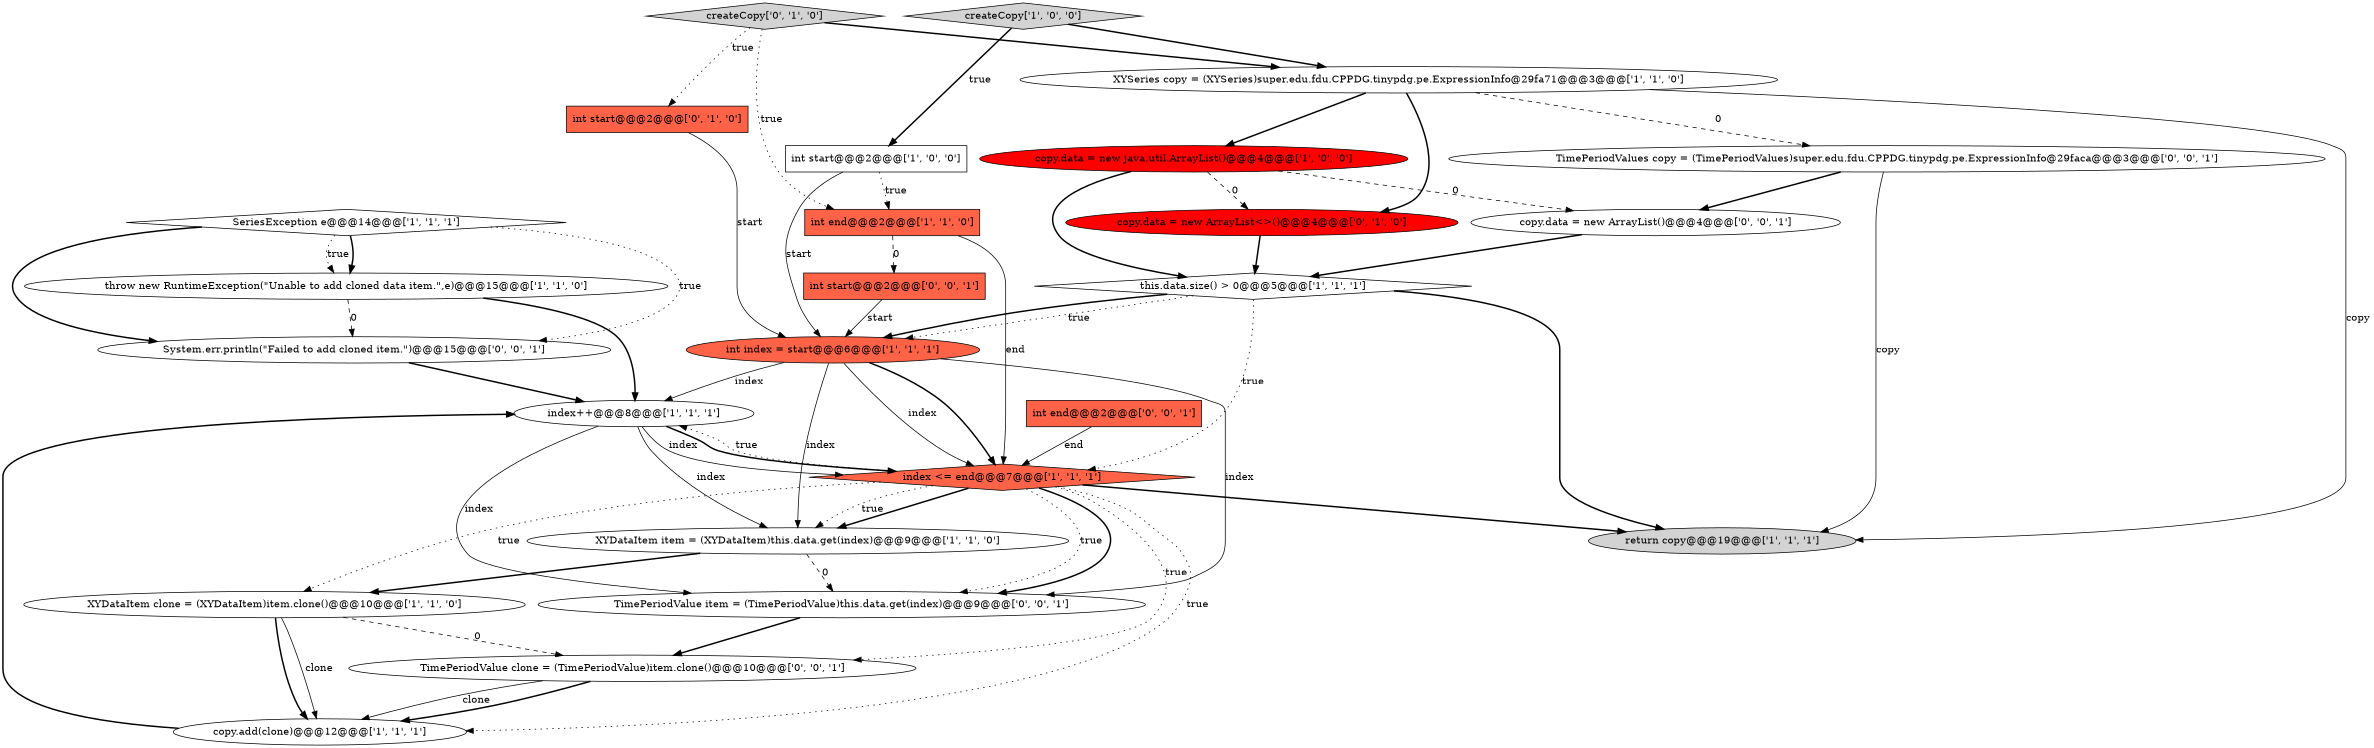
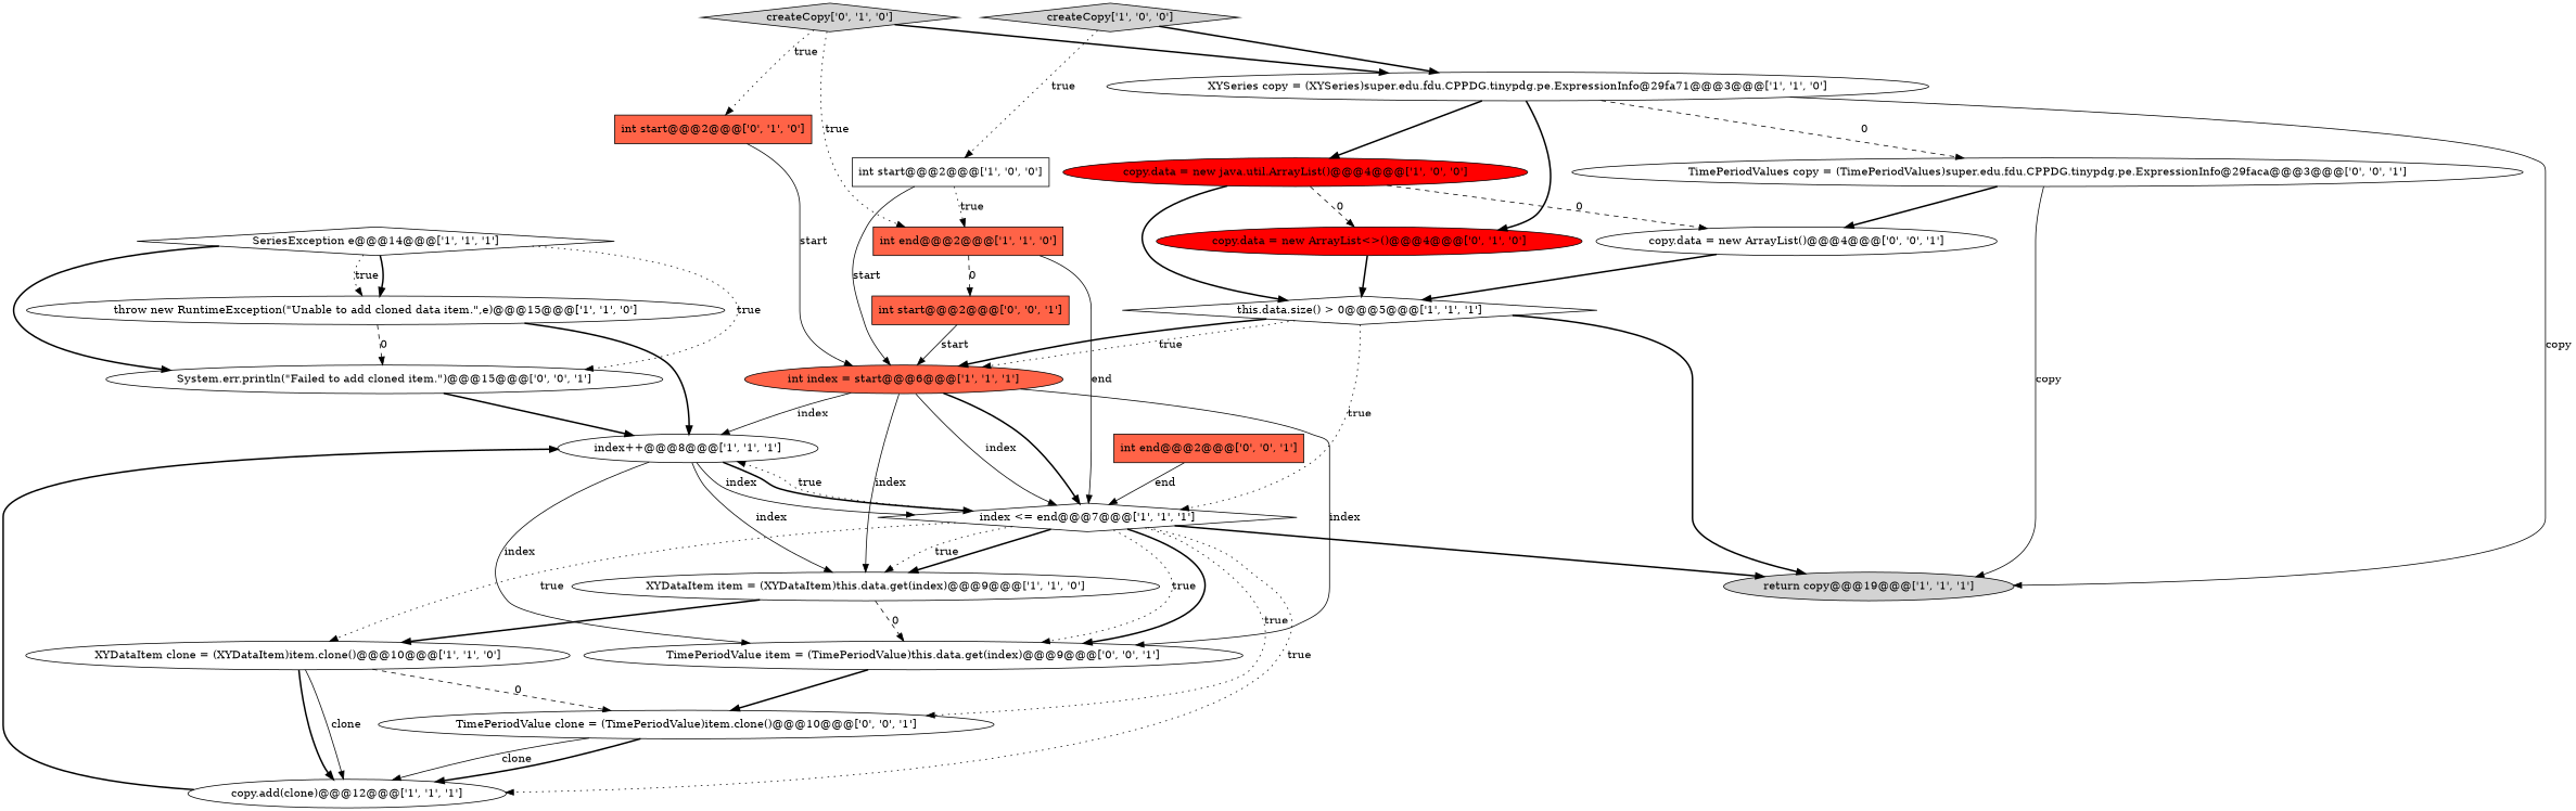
  digraph {
    node [fillcolor=white shape=ellipse style=filled]
    edge [style=bold]
    n1 [label="throw new RuntimeException(\"Unable to add cloned data item.\",e)@@@15@@@['1', '1', '0']"]
    n2 [label="System.err.println(\"Failed to add cloned item.\")@@@15@@@['0', '0', '1']"]
    n3 [label="index++@@@8@@@['1', '1', '1']"]
-   n4 [fillcolor=tomato label="index <= end@@@7@@@['1', '1', '1']" shape=diamond]
+   n4 [label="index <= end@@@7@@@['1', '1', '1']" shape=diamond]
    n5 [label="TimePeriodValue item = (TimePeriodValue)this.data.get(index)@@@9@@@['0', '0', '1']"]
    n6 [label="XYDataItem item = (XYDataItem)this.data.get(index)@@@9@@@['1', '1', '0']"]
    n7 [label="this.data.size() > 0@@@5@@@['1', '1', '1']" shape=diamond]
    n8 [fillcolor=lightgray label="return copy@@@19@@@['1', '1', '1']"]
    n9 [fillcolor=tomato label="int index = start@@@6@@@['1', '1', '1']"]
    n10 [label="TimePeriodValue clone = (TimePeriodValue)item.clone()@@@10@@@['0', '0', '1']"]
    n11 [label="XYDataItem clone = (XYDataItem)item.clone()@@@10@@@['1', '1', '0']"]
    n12 [label="copy.add(clone)@@@12@@@['1', '1', '1']"]
    n13 [fillcolor=tomato label="int end@@@2@@@['0', '0', '1']" shape=box]
    n14 [fillcolor=tomato label="int end@@@2@@@['1', '1', '0']" shape=box]
    n15 [fillcolor=tomato label="int start@@@2@@@['0', '0', '1']" shape=box]
    n16 [label="int start@@@2@@@['1', '0', '0']" shape=box]
    n17 [label="SeriesException e@@@14@@@['1', '1', '1']" shape=diamond]
    n18 [label="XYSeries copy = (XYSeries)super.edu.fdu.CPPDG.tinypdg.pe.ExpressionInfo@29fa71@@@3@@@['1', '1', '0']"]
    n19 [label="TimePeriodValues copy = (TimePeriodValues)super.edu.fdu.CPPDG.tinypdg.pe.ExpressionInfo@29faca@@@3@@@['0', '0', '1']"]
    n20 [fillcolor=red label="copy.data = new ArrayList<>()@@@4@@@['0', '1', '0']"]
    n21 [fillcolor=red label="copy.data = new java.util.ArrayList()@@@4@@@['1', '0', '0']"]
    n22 [label="copy.data = new ArrayList()@@@4@@@['0', '0', '1']"]
    n23 [fillcolor=lightgray label="createCopy['0', '1', '0']" shape=diamond]
    n24 [fillcolor=tomato label="int start@@@2@@@['0', '1', '0']" shape=box]
    n25 [fillcolor=lightgray label="createCopy['1', '0', '0']" shape=diamond]
    n1 -> n2 [label=0 style=dashed]
    n1 -> n3
    n2 -> n3
    n3 -> n4 [label=index style=solid]
    n3 -> n4
    n3 -> n5 [label=index style=solid]
    n3 -> n6 [label=index style=solid]
    n4 -> n3 [label=true style=dotted]
    n4 -> n5 [label=true style=dotted]
    n4 -> n5
    n4 -> n6
    n4 -> n6 [label=true style=dotted]
    n4 -> n8
    n4 -> n10 [label=true style=dotted]
    n4 -> n11 [label=true style=dotted]
    n4 -> n12 [label=true style=dotted]
    n5 -> n10
    n6 -> n5 [label=0 style=dashed]
    n6 -> n11
    n7 -> n4 [label=true style=dotted]
    n7 -> n8
    n7 -> n9 [label=true style=dotted]
    n7 -> n9
    n9 -> n3 [label=index style=solid]
    n9 -> n4 [label=index style=solid]
    n9 -> n4
    n9 -> n5 [label=index style=solid]
    n9 -> n6 [label=index style=solid]
    n10 -> n12
    n10 -> n12 [label=clone style=solid]
    n11 -> n10 [label=0 style=dashed]
    n11 -> n12
    n11 -> n12 [label=clone style=solid]
    n12 -> n3
    n13 -> n4 [label=end style=solid]
    n14 -> n4 [label=end style=solid]
    n14 -> n15 [label=0 style=dashed]
    n15 -> n9 [label=start style=solid]
    n16 -> n9 [label=start style=solid]
    n16 -> n14 [label=true style=dotted]
    n17 -> n1
    n17 -> n1 [label=true style=dotted]
    n17 -> n2 [label=true style=dotted]
    n17 -> n2
    n18 -> n8 [label=copy style=solid]
    n18 -> n19 [label=0 style=dashed]
    n18 -> n20
    n18 -> n21
    n19 -> n8 [label=copy style=solid]
    n19 -> n22
    n20 -> n7
    n21 -> n7
    n21 -> n20 [label=0 style=dashed]
    n21 -> n22 [label=0 style=dashed]
    n22 -> n7
    n23 -> n14 [label=true style=dotted]
    n23 -> n18
    n23 -> n24 [label=true style=dotted]
    n24 -> n9 [label=start style=solid]
-   n25 -> n16 [label=true]
+   n25 -> n16 [label=true style=dotted]
    n25 -> n18
  }
